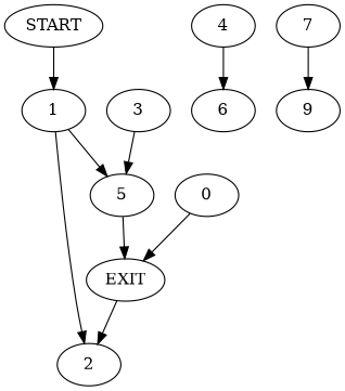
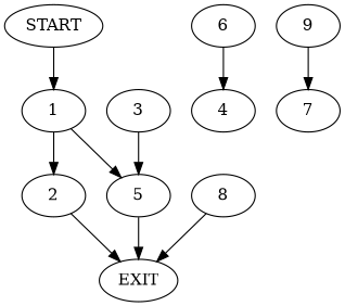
  digraph {
    n1 [label=START]
    1
    2
    5
    n5 [label=EXIT]
    3
    4
    6
    7
    9
-   8 [label=0]
+   8
    n1 -> 1
    1 -> 2
    1 -> 5
-   n5 -> 2
+   2 -> n5
    5 -> n5
    3 -> 5
-   4 -> 6
-   7 -> 9
+   6 -> 4
+   9 -> 7
    8 -> n5
  }
